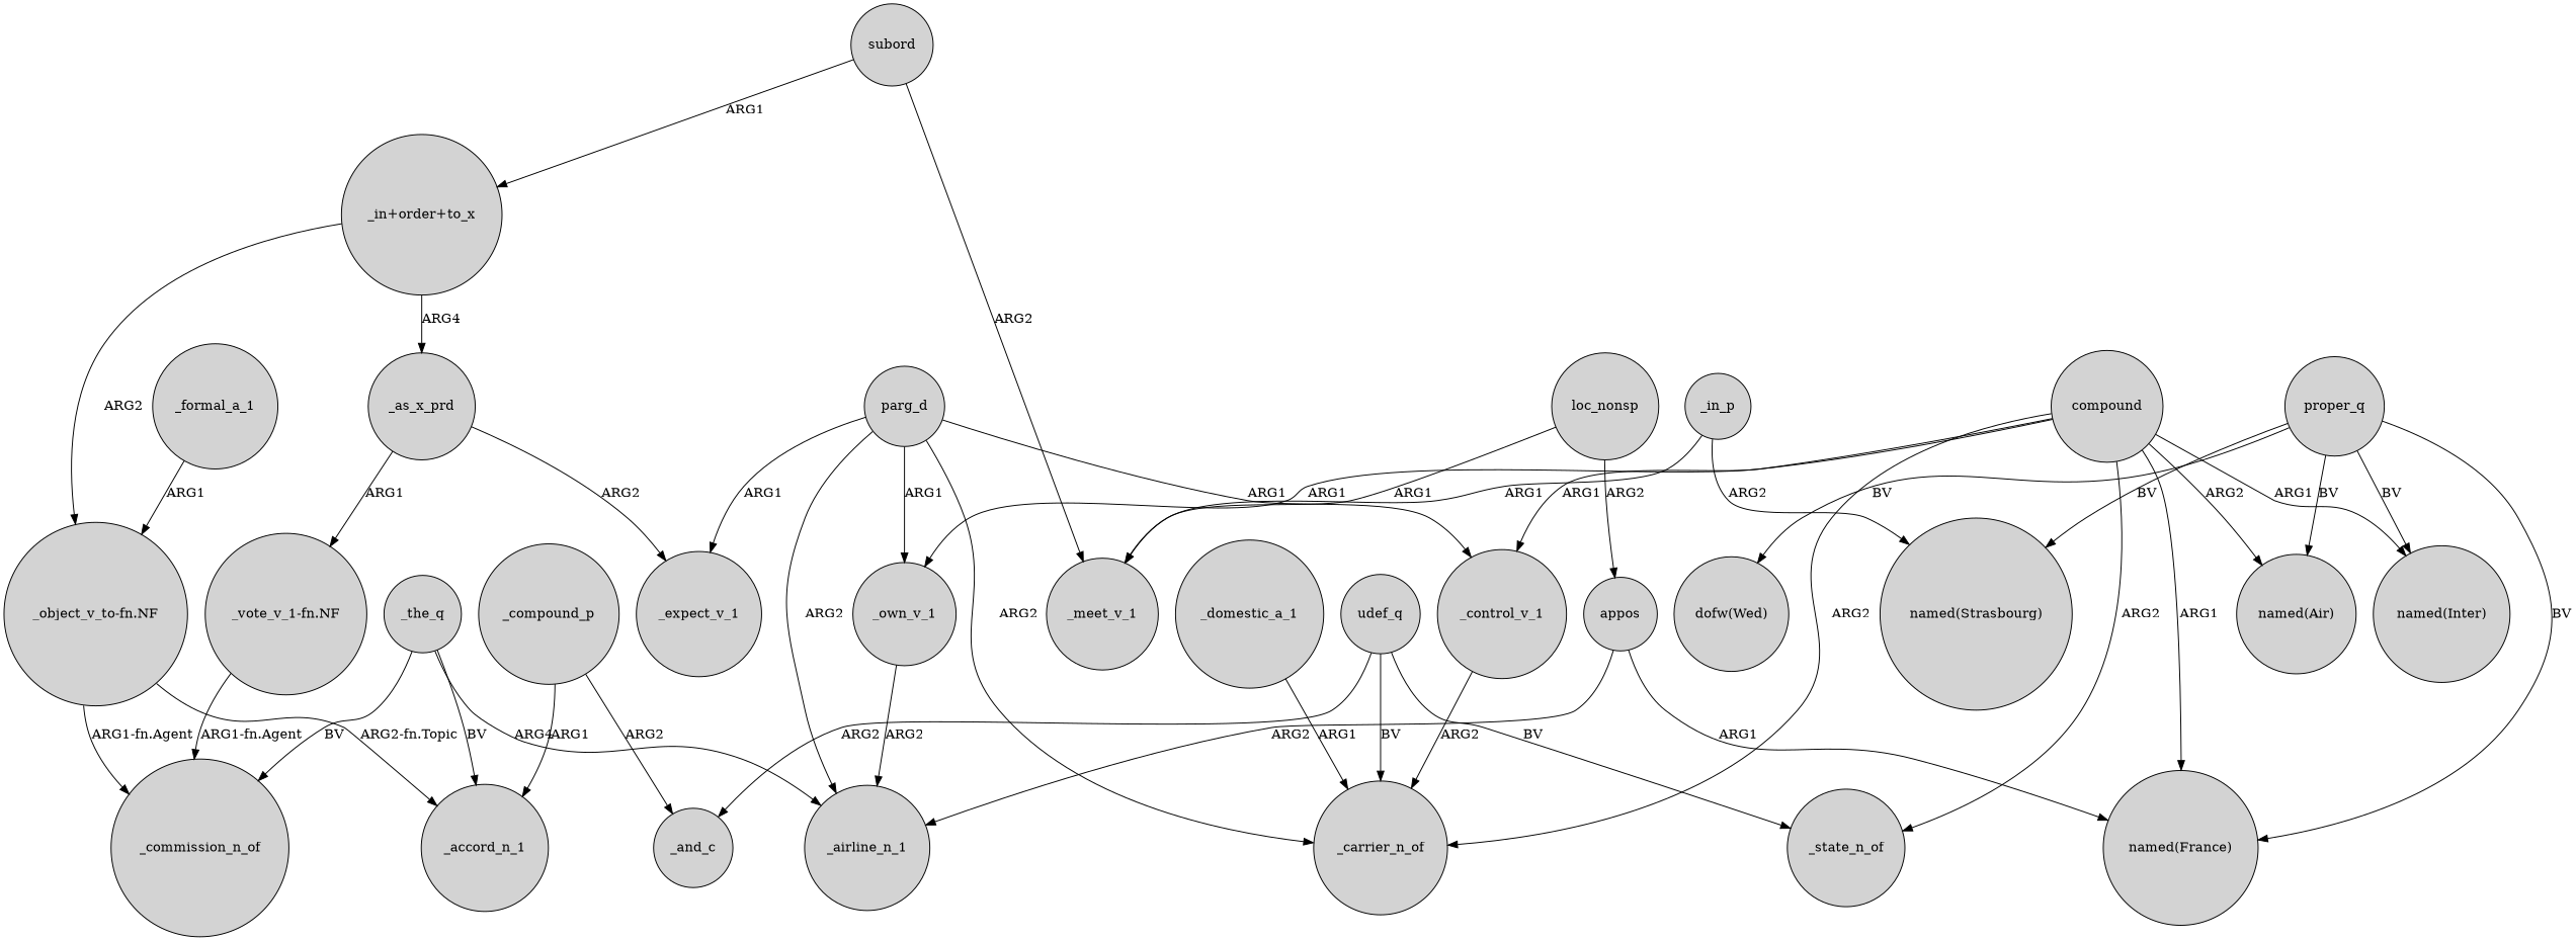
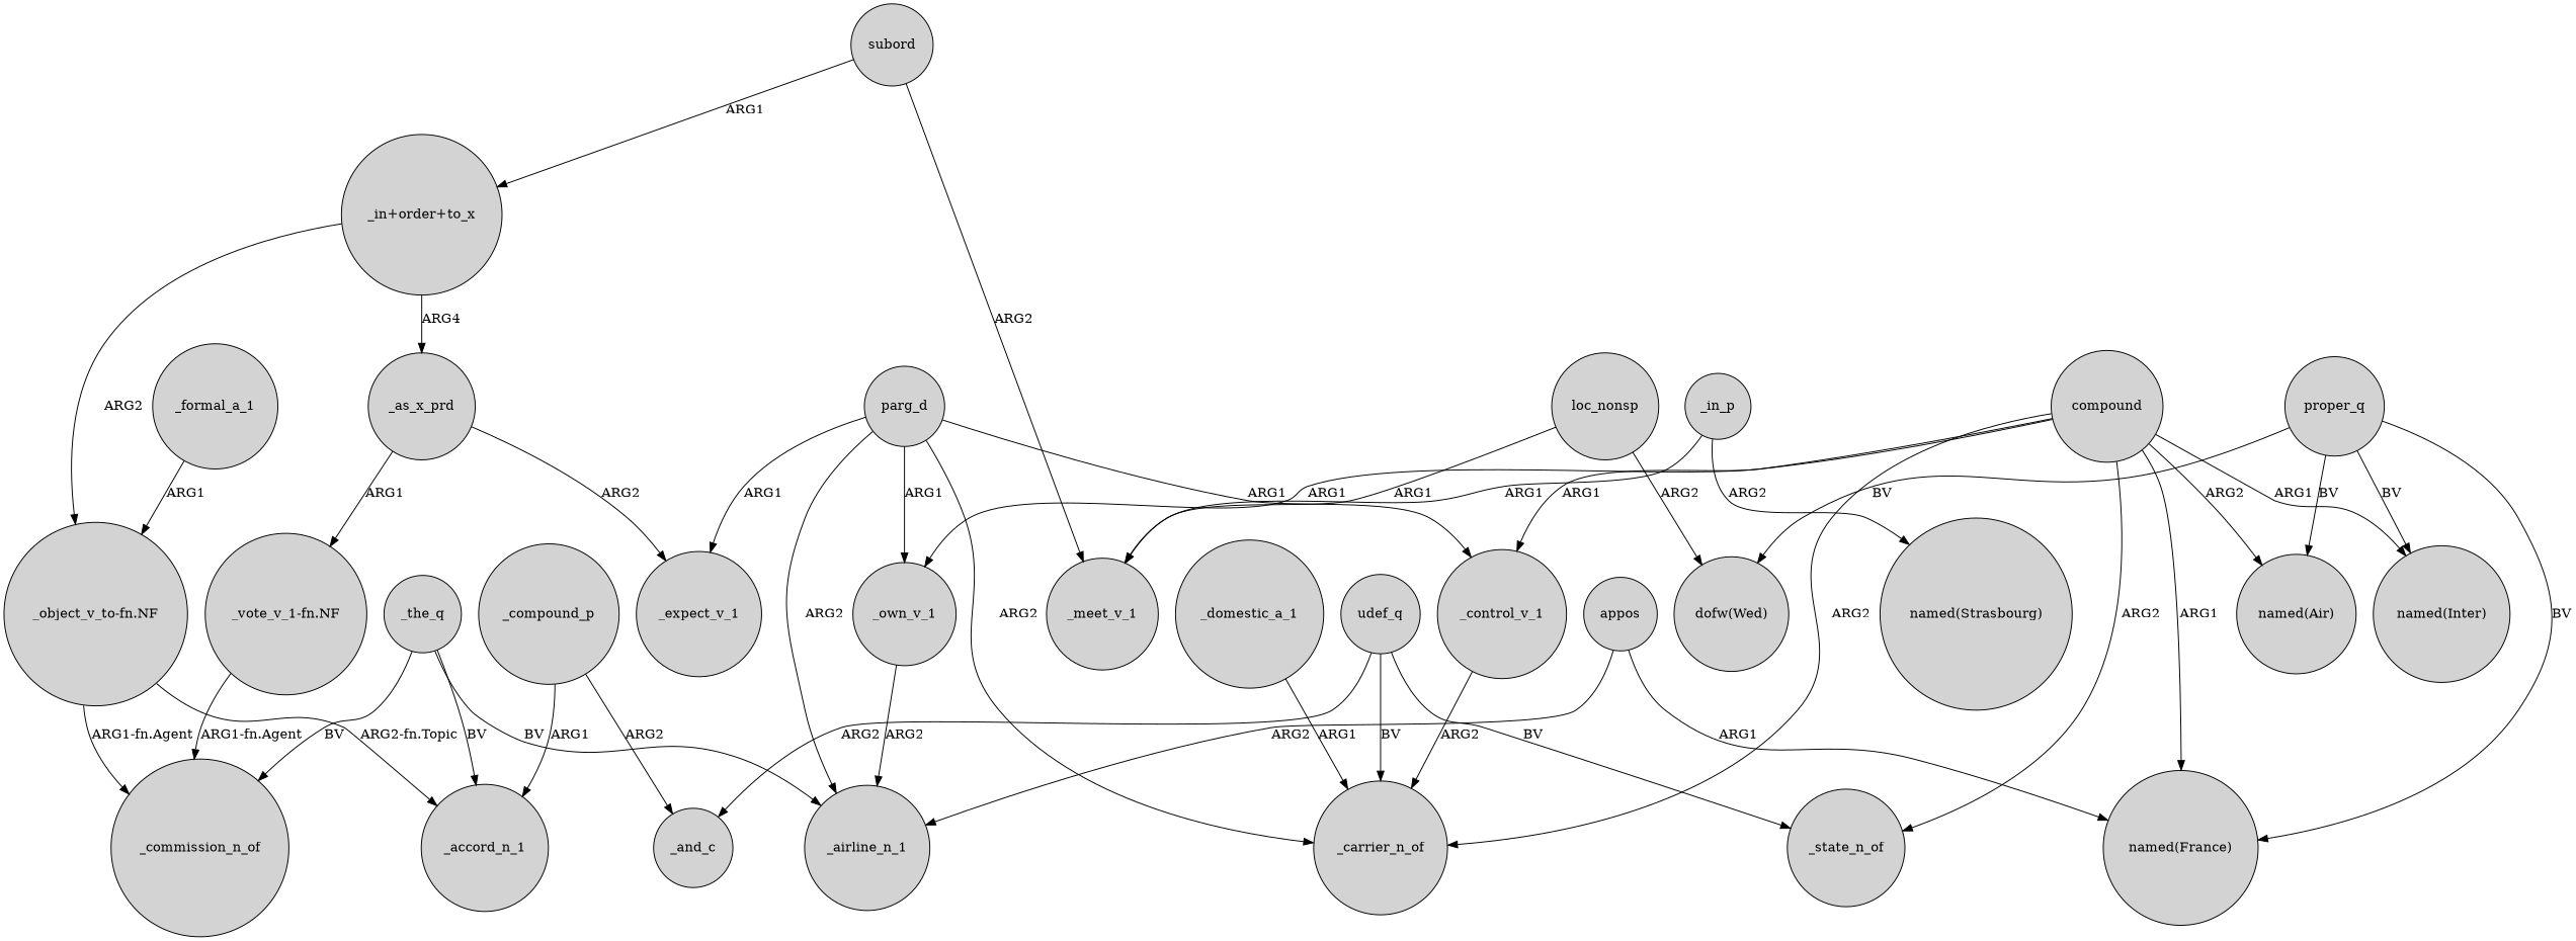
  digraph {
    node [shape=circle style=filled]
    "_vote_v_1-fn.NF"
    _commission_n_of
    _control_v_1
    _carrier_n_of
    loc_nonsp
    _meet_v_1
    "dofw(Wed)"
    subord
    "_in+order+to_x"
    _as_x_prd
    "_object_v_to-fn.NF"
    _expect_v_1
    _accord_n_1
    parg_d
    _own_v_1
    _airline_n_1
    proper_q
    "named(Strasbourg)"
    "named(Air)"
    "named(France)"
    "named(Inter)"
    compound
    _state_n_of
    udef_q
    _and_c
    _domestic_a_1
    _in_p
    n28 [label=_compound_p]
    _formal_a_1
    _the_q
    appos
    "_vote_v_1-fn.NF" -> _commission_n_of [label="ARG1-fn.Agent"]
    _control_v_1 -> _carrier_n_of [label=ARG2]
    loc_nonsp -> _meet_v_1 [label=ARG1]
-   loc_nonsp -> appos [label=ARG2]
+   loc_nonsp -> "dofw(Wed)" [label=ARG2]
    subord -> _meet_v_1 [label=ARG2]
    subord -> "_in+order+to_x" [label=ARG1]
    "_in+order+to_x" -> _as_x_prd [label=ARG4]
    "_in+order+to_x" -> "_object_v_to-fn.NF" [label=ARG2]
    _as_x_prd -> "_vote_v_1-fn.NF" [label=ARG1]
    _as_x_prd -> _expect_v_1 [label=ARG2]
    "_object_v_to-fn.NF" -> _commission_n_of [label="ARG1-fn.Agent"]
    "_object_v_to-fn.NF" -> _accord_n_1 [label="ARG2-fn.Topic"]
    parg_d -> _control_v_1 [label=ARG1]
    parg_d -> _carrier_n_of [label=ARG2]
    parg_d -> _expect_v_1 [label=ARG1]
    parg_d -> _own_v_1 [label=ARG1]
    parg_d -> _airline_n_1 [label=ARG2]
    _own_v_1 -> _airline_n_1 [label=ARG2]
    proper_q -> "dofw(Wed)" [label=BV]
-   proper_q -> "named(Strasbourg)" [label=BV]
    proper_q -> "named(Air)" [label=BV]
    proper_q -> "named(France)" [label=BV]
    proper_q -> "named(Inter)" [label=BV]
    compound -> _control_v_1 [label=ARG1]
    compound -> _carrier_n_of [label=ARG2]
    compound -> _own_v_1 [label=ARG1]
    compound -> "named(Air)" [label=ARG2]
    compound -> "named(France)" [label=ARG1]
    compound -> "named(Inter)" [label=ARG1]
    compound -> _state_n_of [label=ARG2]
    udef_q -> _carrier_n_of [label=BV]
    udef_q -> _state_n_of [label=BV]
    udef_q -> _and_c [label=ARG2]
    _domestic_a_1 -> _carrier_n_of [label=ARG1]
    _in_p -> _meet_v_1 [label=ARG1]
    _in_p -> "named(Strasbourg)" [label=ARG2]
    n28 -> _accord_n_1 [label=ARG1]
    n28 -> _and_c [label=ARG2]
    _formal_a_1 -> "_object_v_to-fn.NF" [label=ARG1]
    _the_q -> _commission_n_of [label=BV]
    _the_q -> _accord_n_1 [label=BV]
-   _the_q -> _airline_n_1 [label=ARG4]
+   _the_q -> _airline_n_1 [label=BV]
    appos -> _airline_n_1 [label=ARG2]
    appos -> "named(France)" [label=ARG1]
  }
